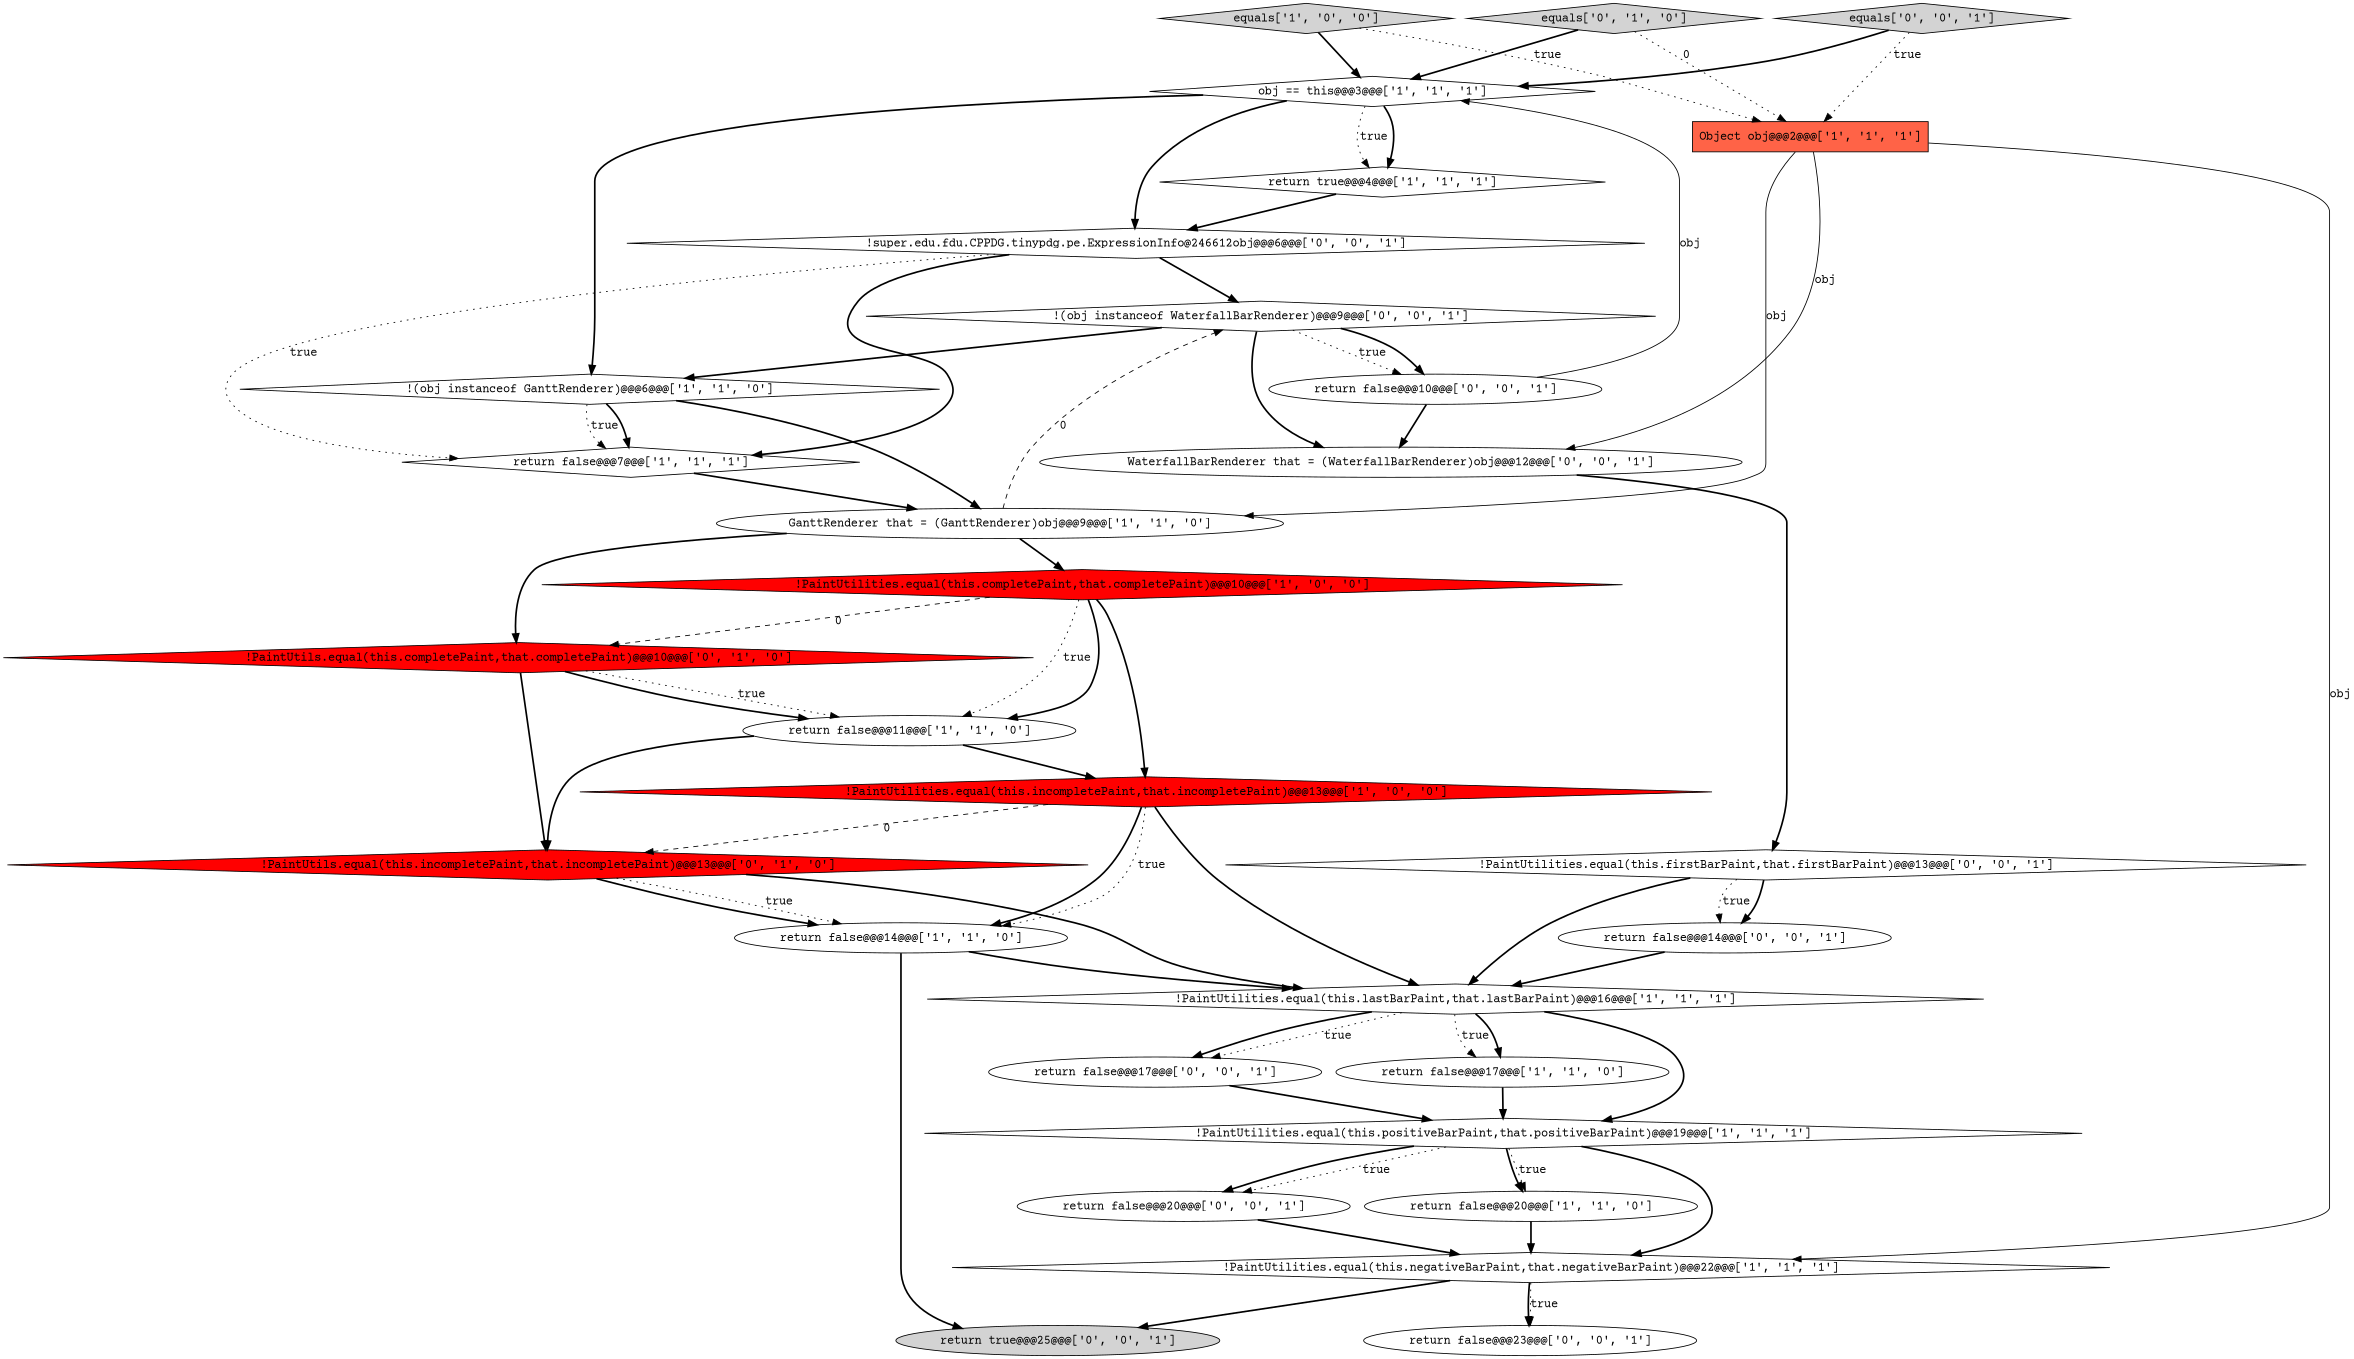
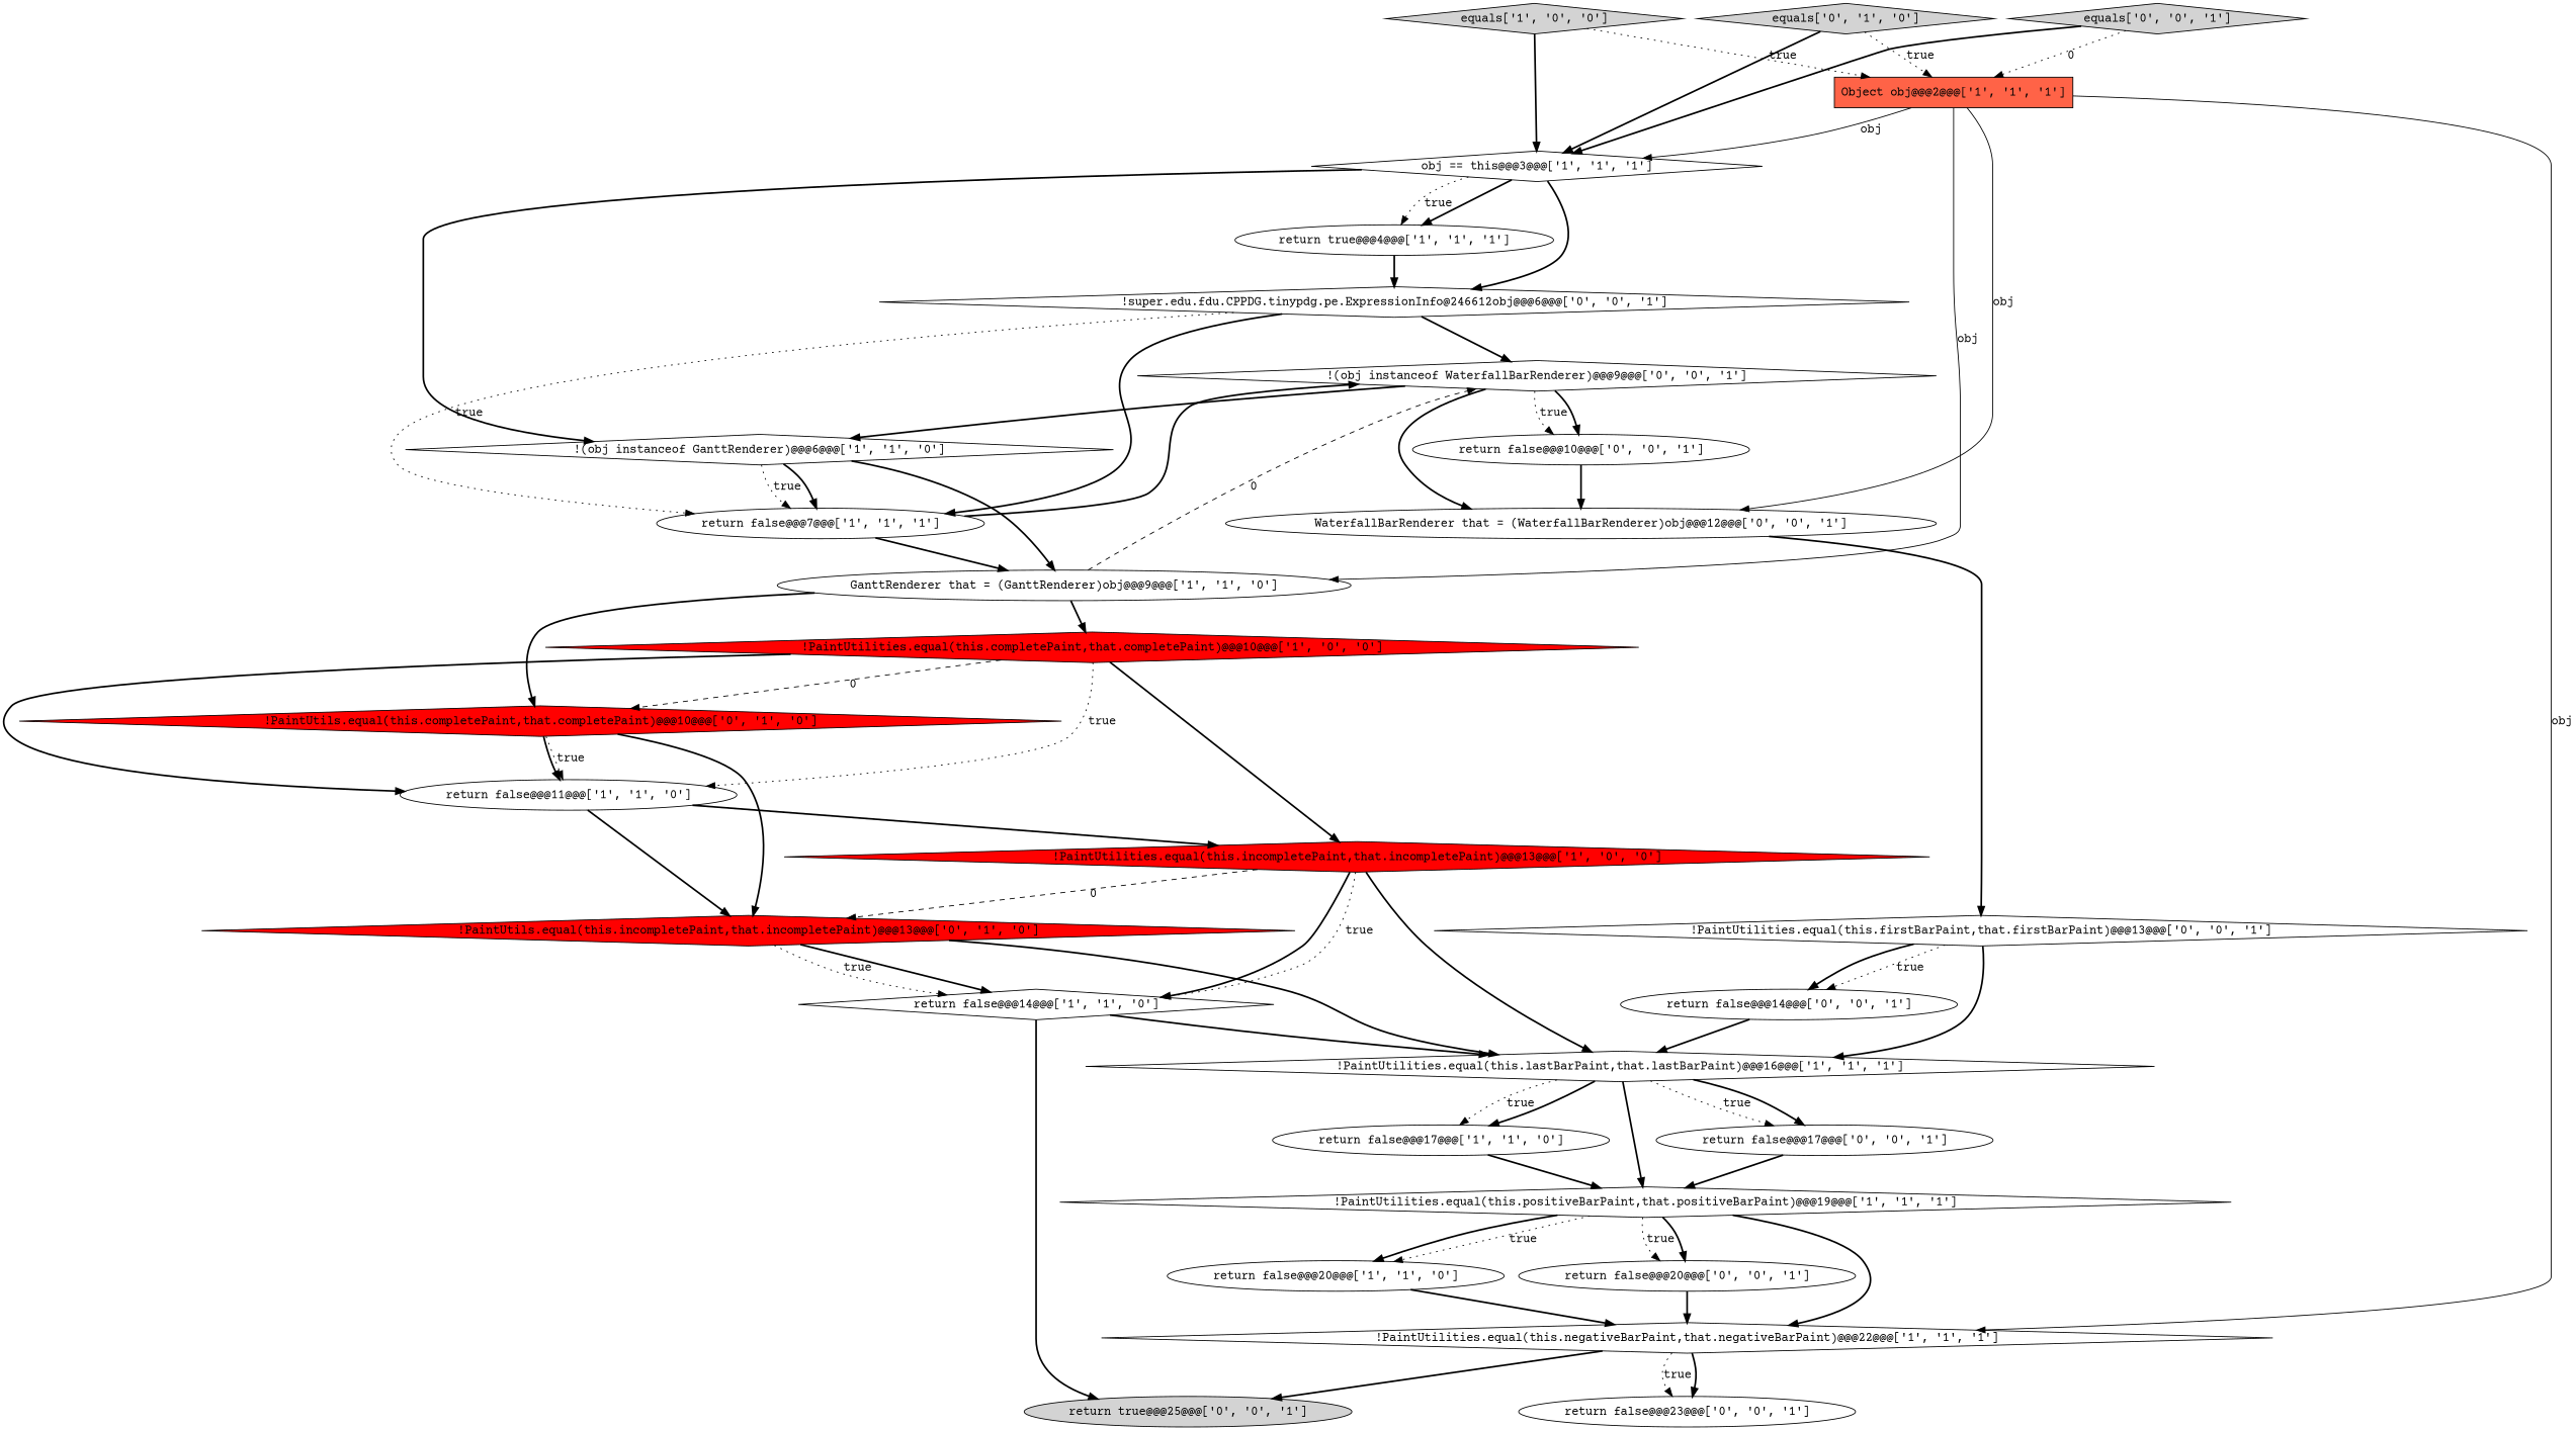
  digraph {
    fontname="Courier Prime"
    node [fillcolor=white fontname="Courier Prime" shape=diamond style=filled]
    edge [fontname="Courier Prime" style=bold]
    n1 [fillcolor=lightgray label="equals['1', '0', '0']"]
    n2 [label="obj == this@@@3@@@['1', '1', '1']"]
    n3 [fillcolor=tomato label="Object obj@@@2@@@['1', '1', '1']" shape=box]
-   n4 [label="return true@@@4@@@['1', '1', '1']"]
+   n4 [label="return true@@@4@@@['1', '1', '1']" shape=ellipse]
    n5 [label="!super.edu.fdu.CPPDG.tinypdg.pe.ExpressionInfo@246612obj@@@6@@@['0', '0', '1']"]
    n6 [label="!(obj instanceof GanttRenderer)@@@6@@@['1', '1', '0']"]
    n7 [label="WaterfallBarRenderer that = (WaterfallBarRenderer)obj@@@12@@@['0', '0', '1']" shape=ellipse]
    n8 [label="!PaintUtilities.equal(this.negativeBarPaint,that.negativeBarPaint)@@@22@@@['1', '1', '1']"]
    n9 [label="GanttRenderer that = (GanttRenderer)obj@@@9@@@['1', '1', '0']" shape=ellipse]
    n10 [fillcolor=lightgray label="return true@@@25@@@['0', '0', '1']" shape=ellipse]
    n11 [label="!(obj instanceof WaterfallBarRenderer)@@@9@@@['0', '0', '1']"]
-   n12 [label="return false@@@7@@@['1', '1', '1']"]
+   n12 [label="return false@@@7@@@['1', '1', '1']" shape=ellipse]
    n13 [label="return false@@@10@@@['0', '0', '1']" shape=ellipse]
    n14 [label="!PaintUtilities.equal(this.firstBarPaint,that.firstBarPaint)@@@13@@@['0', '0', '1']"]
    n15 [label="return false@@@17@@@['1', '1', '0']" shape=ellipse]
    n16 [label="!PaintUtilities.equal(this.positiveBarPaint,that.positiveBarPaint)@@@19@@@['1', '1', '1']"]
    n17 [label="return false@@@20@@@['0', '0', '1']" shape=ellipse]
    n18 [label="return false@@@20@@@['1', '1', '0']" shape=ellipse]
    n19 [fillcolor=lightgray label="equals['0', '1', '0']"]
    n20 [fillcolor=red label="!PaintUtilities.equal(this.incompletePaint,that.incompletePaint)@@@13@@@['1', '0', '0']"]
    n21 [fillcolor=red label="!PaintUtils.equal(this.incompletePaint,that.incompletePaint)@@@13@@@['0', '1', '0']"]
    n22 [label="!PaintUtilities.equal(this.lastBarPaint,that.lastBarPaint)@@@16@@@['1', '1', '1']"]
-   n23 [label="return false@@@14@@@['1', '1', '0']" shape=ellipse]
+   n23 [label="return false@@@14@@@['1', '1', '0']"]
    n24 [label="return false@@@17@@@['0', '0', '1']" shape=ellipse]
    n25 [label="return false@@@23@@@['0', '0', '1']" shape=ellipse]
    n26 [fillcolor=red label="!PaintUtils.equal(this.completePaint,that.completePaint)@@@10@@@['0', '1', '0']"]
    n27 [label="return false@@@11@@@['1', '1', '0']" shape=ellipse]
    n28 [label="return false@@@14@@@['0', '0', '1']" shape=ellipse]
    n29 [fillcolor=red label="!PaintUtilities.equal(this.completePaint,that.completePaint)@@@10@@@['1', '0', '0']"]
    n30 [fillcolor=lightgray label="equals['0', '0', '1']"]
    n1 -> n2
    n1 -> n3 [label=true style=dotted]
    n2 -> n4
    n2 -> n4 [label=true style=dotted]
    n2 -> n5
    n2 -> n6
-   n13 -> n2 [label=obj style=solid]
+   n3 -> n2 [label=obj style=solid]
    n3 -> n7 [label=obj style=solid]
    n3 -> n8 [label=obj style=solid]
    n3 -> n9 [label=obj style=solid]
    n4 -> n5
    n5 -> n11
    n5 -> n12 [label=true style=dotted]
    n5 -> n12
    n6 -> n9
    n6 -> n12 [label=true style=dotted]
    n6 -> n12
    n7 -> n14
    n8 -> n10
    n8 -> n25
    n8 -> n25 [label=true style=dotted]
    n9 -> n11 [label=0 style=dashed]
    n9 -> n26
    n9 -> n29
    n11 -> n6
    n11 -> n7
    n11 -> n13 [label=true style=dotted]
    n11 -> n13
    n12 -> n9
+   n12 -> n11
    n13 -> n7
    n14 -> n22
    n14 -> n28
    n14 -> n28 [label=true style=dotted]
    n15 -> n16
    n16 -> n8
    n16 -> n17 [label=true style=dotted]
    n16 -> n17
    n16 -> n18 [label=true style=dotted]
    n16 -> n18
    n17 -> n8
    n18 -> n8
    n19 -> n2
-   n19 -> n3 [label=0 style=dotted]
+   n19 -> n3 [label=true style=dotted]
    n20 -> n21 [label=0 style=dashed]
    n20 -> n22
    n20 -> n23
    n20 -> n23 [label=true style=dotted]
    n21 -> n22
    n21 -> n23
    n21 -> n23 [label=true style=dotted]
    n22 -> n15 [label=true style=dotted]
    n22 -> n15
    n22 -> n16
    n22 -> n24 [label=true style=dotted]
    n22 -> n24
    n23 -> n10
    n23 -> n22
    n24 -> n16
    n26 -> n21
    n26 -> n27 [label=true style=dotted]
    n26 -> n27
    n27 -> n20
    n27 -> n21
    n28 -> n22
    n29 -> n20
    n29 -> n26 [label=0 style=dashed]
    n29 -> n27
    n29 -> n27 [label=true style=dotted]
    n30 -> n2
-   n30 -> n3 [label=true style=dotted]
+   n30 -> n3 [label=0 style=dotted]
  }
